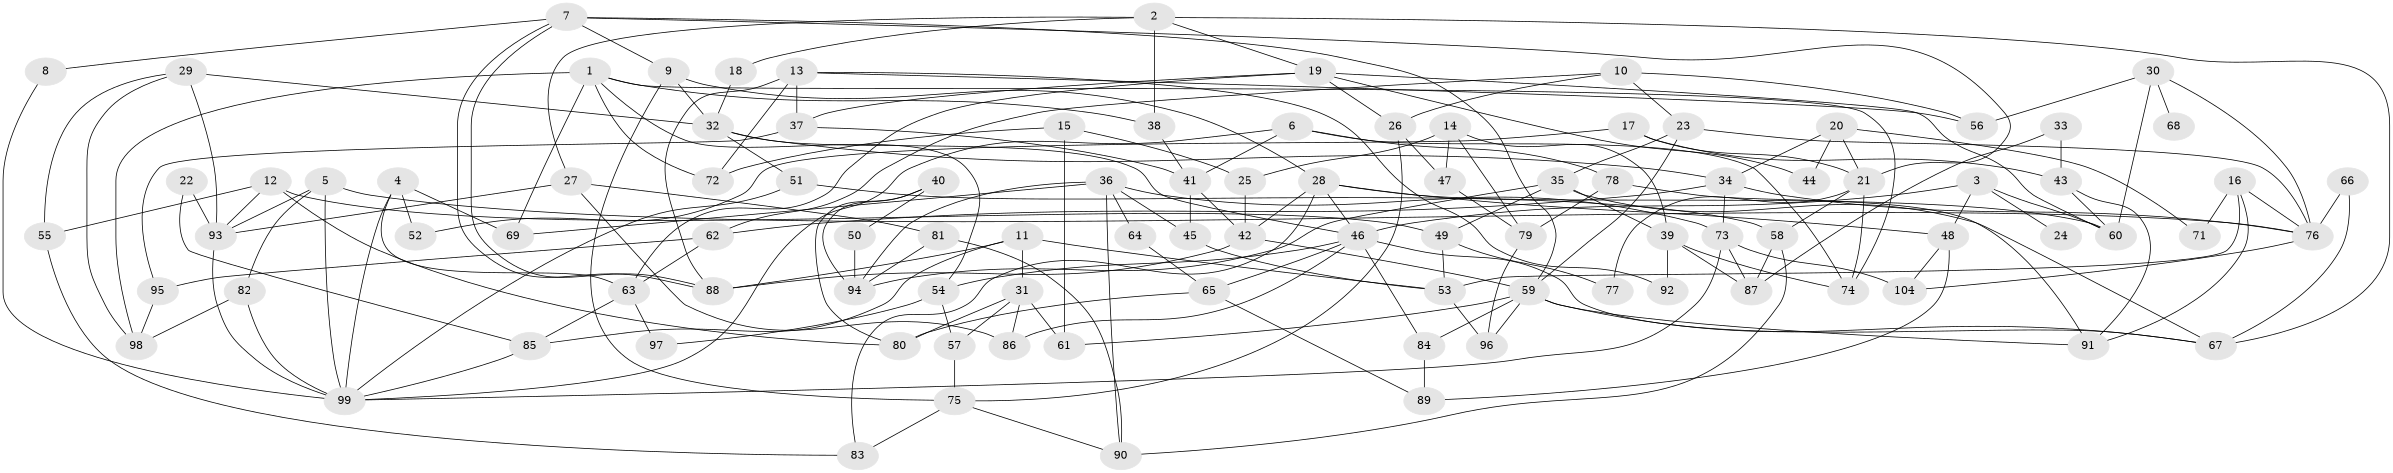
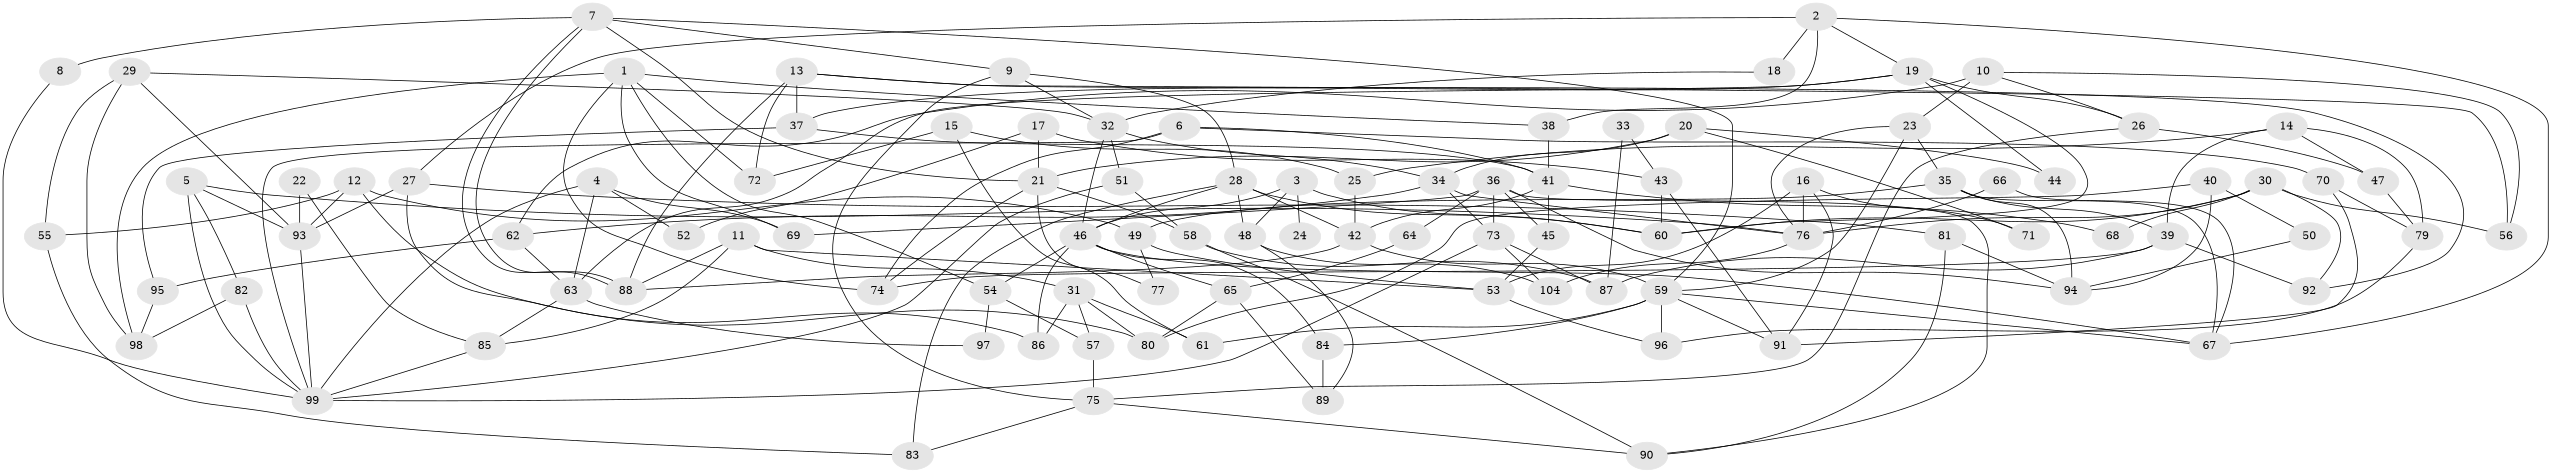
  graph {
    node [color=gray90 style=filled]
    1
    38
    54
    69
    72
    74
    98
    41
    57
    97
    2
    18
    19
    27
    67
    32
    60
    63
    26
    37
    44
    93
    81
    86
    3
    24
    46
    48
    65
    84
    89
    n32 [label=104]
    4
    52
    99
    85
    5
    76
    82
    6
-   70 [label=78]
+   70
    42
    68
    45
    79
    91
    7
    8
    9
    21
    59
    88
    28
    75
    58
    77
    61
    96
    83
    34
    51
    90
    10
    23
    56
    62
    35
    47
    95
    11
    31
    53
    80
    12
    49
    55
    13
    92
    14
    25
    39
    87
    15
    16
    71
    17
    43
    20
    73
    22
    94
    29
    30
    33
    36
    64
    40
    50
    66
    1 -- 38
    1 -- 54
    1 -- 69
    1 -- 72
    1 -- 74
    1 -- 98
    38 -- 41
    54 -- 57
    54 -- 97
    41 -- 42
+   41 -- 68
    41 -- 45
    57 -- 75
    2 -- 38
    2 -- 18
    2 -- 19
    2 -- 27
    2 -- 67
    18 -- 32
    19 -- 60
    19 -- 63
    19 -- 26
    19 -- 37
    19 -- 44
    27 -- 93
    27 -- 81
    27 -- 86
    32 -- 46
    32 -- 34
    32 -- 51
    63 -- 97
    63 -- 85
    26 -- 75
    26 -- 47
    37 -- 41
    37 -- 95
    93 -- 99
    81 -- 90
    81 -- 94
    3 -- 60
    3 -- 24
    3 -- 46
    3 -- 48
    46 -- 54
    46 -- 67
    46 -- 86
    46 -- 65
    46 -- 84
    48 -- 89
    48 -- n32
    65 -- 89
    65 -- 80
    84 -- 89
    4 -- 69
    4 -- 63
    4 -- 52
    4 -- 99
    85 -- 99
    5 -- 93
    5 -- 99
    5 -- 76
    5 -- 82
    76 -- n32
    82 -- 98
    82 -- 99
    6 -- 74
    6 -- 41
    6 -- 99
    6 -- 70
    70 -- 79
    70 -- 91
    42 -- 59
    42 -- 88
    45 -- 53
    79 -- 96
    7 -- 8
    7 -- 9
    7 -- 21
    7 -- 59
    7 -- 88
    7 -- 88
    8 -- 99
    9 -- 32
    9 -- 28
    9 -- 75
    21 -- 74
    21 -- 58
    21 -- 77
    59 -- 67
    59 -- 84
    59 -- 91
    59 -- 61
    59 -- 96
    28 -- 60
    28 -- 46
    28 -- 48
    28 -- 42
    28 -- 83
    75 -- 83
    75 -- 90
    58 -- 90
    58 -- 87
    34 -- 76
    34 -- 62
    34 -- 73
    51 -- 99
    51 -- 58
    10 -- 26
    10 -- 23
    10 -- 56
    10 -- 62
    23 -- 76
    23 -- 59
    23 -- 35
    62 -- 63
    62 -- 95
    35 -- 67
    35 -- 49
    35 -- 39
    35 -- 94
    47 -- 79
    95 -- 98
    11 -- 85
    11 -- 88
    11 -- 31
    11 -- 53
    31 -- 57
    31 -- 86
    31 -- 61
    31 -- 80
    53 -- 96
    12 -- 93
    12 -- 80
    12 -- 49
    12 -- 55
    49 -- 77
    49 -- 53
    55 -- 83
    13 -- 72
    13 -- 37
    13 -- 88
    13 -- 56
    13 -- 92
    14 -- 79
    14 -- 47
    14 -- 25
    14 -- 39
    25 -- 42
    39 -- 74
    39 -- 92
    39 -- 87
    15 -- 72
    15 -- 61
    15 -- 25
    16 -- 76
    16 -- 91
    16 -- 53
    16 -- 71
    17 -- 52
    17 -- 21
    17 -- 43
    43 -- 60
    43 -- 91
    20 -- 44
    20 -- 21
    20 -- 34
    20 -- 71
    73 -- n32
    73 -- 99
    73 -- 87
    22 -- 93
    22 -- 85
    29 -- 98
    29 -- 32
    29 -- 93
    29 -- 55
    30 -- 60
    30 -- 76
    30 -- 68
    30 -- 56
+   30 -- 92
    33 -- 87
    33 -- 43
    36 -- 69
    36 -- 45
    36 -- 90
    36 -- 73
    36 -- 94
    36 -- 64
    64 -- 65
    40 -- 80
    40 -- 94
    40 -- 50
    50 -- 94
    66 -- 67
    66 -- 76
  }
